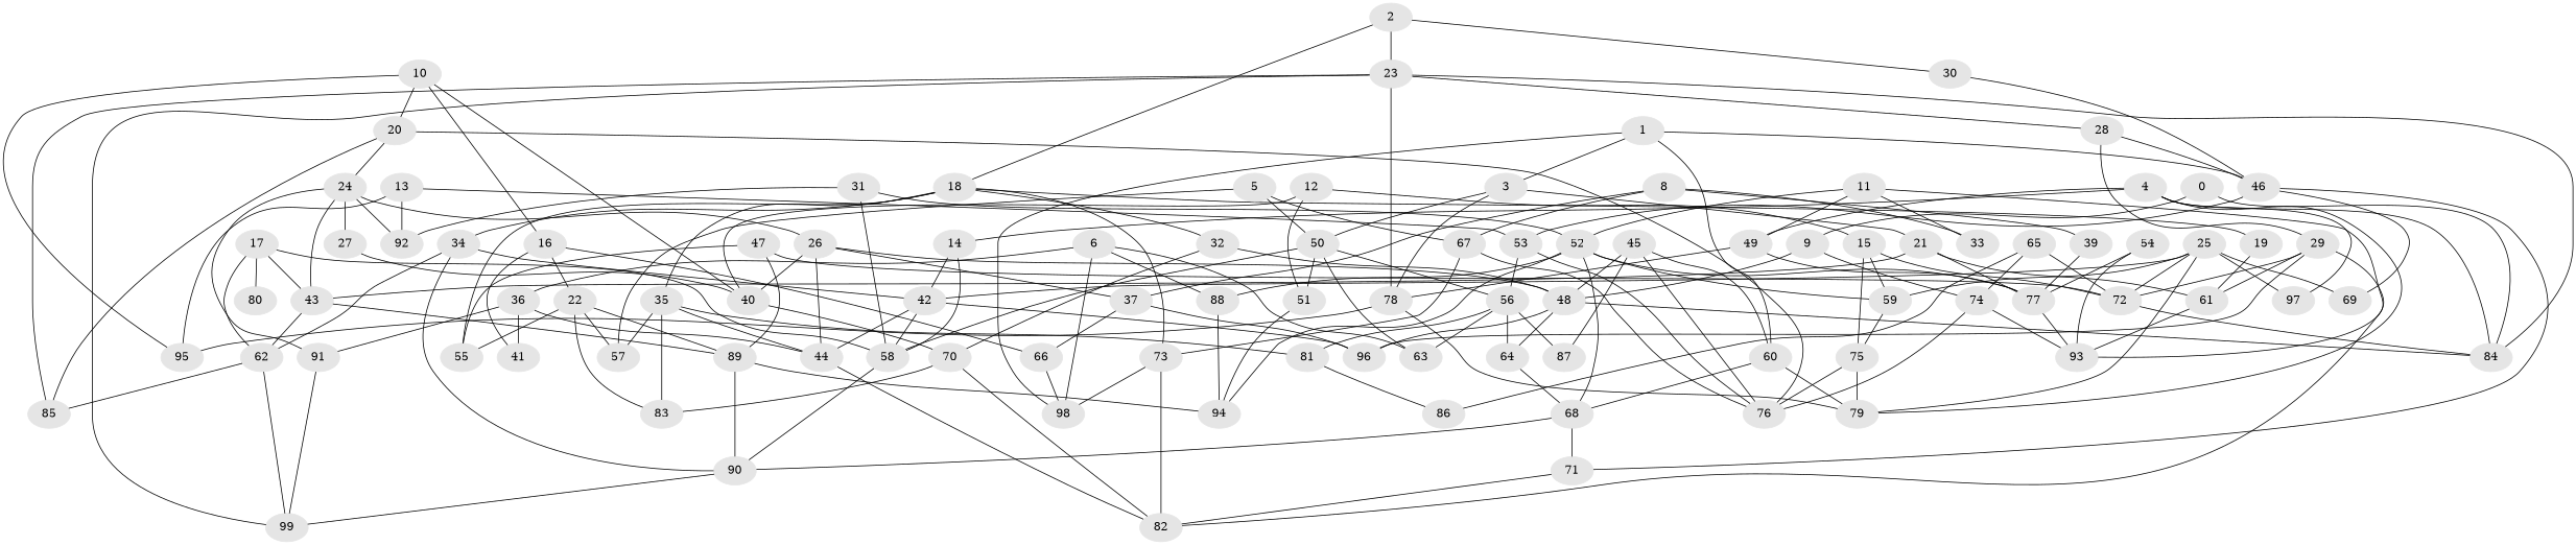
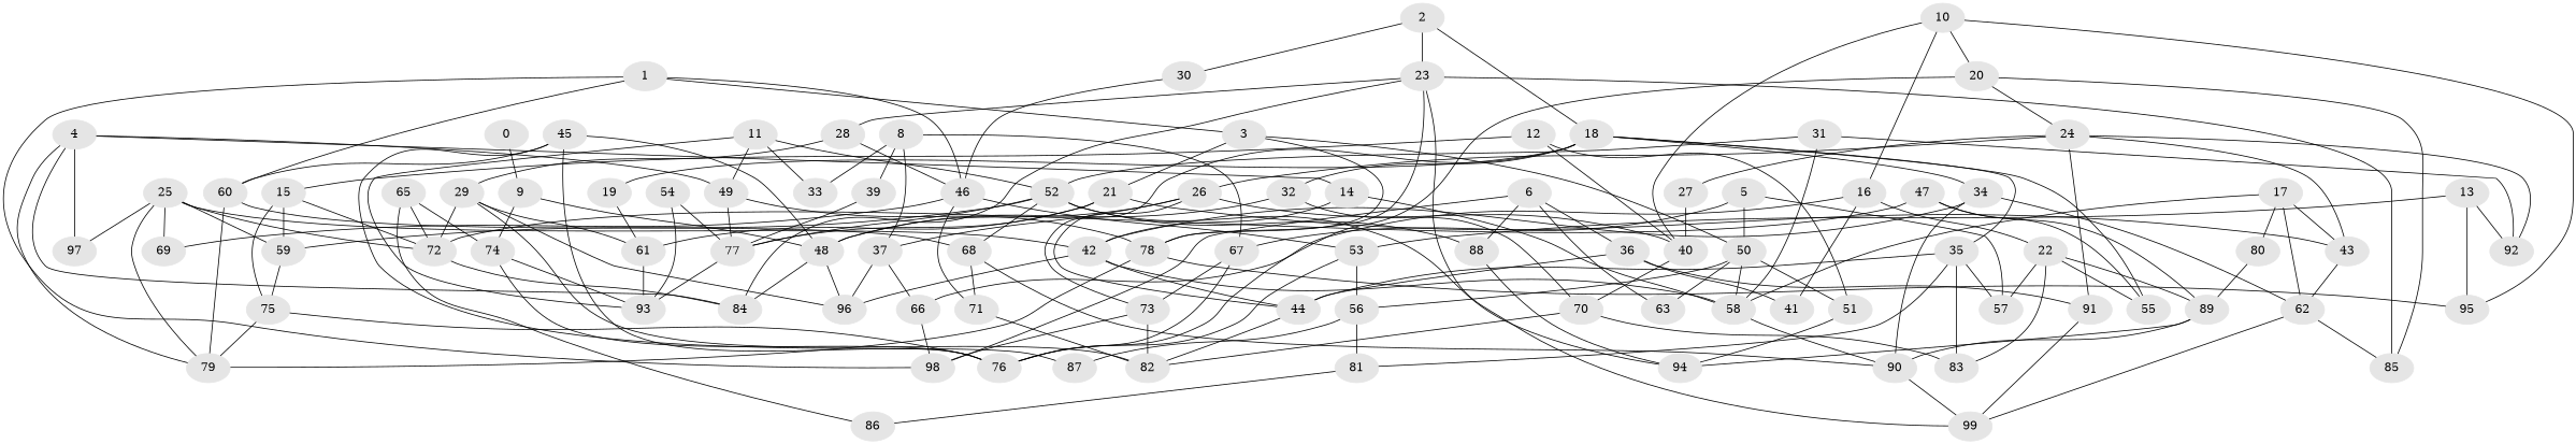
  graph {
    node [color=gray90 style=filled]
    1
    3
    46
    60
    98
    21
    50
    78
    53
    69
    71
    79
    68
    2
    18
    23
    30
    19
    32
    34
    35
    55
    73
    84
    85
    28
    99
    43
    61
    77
    63
    51
    58
    56
    95
    4
    14
    49
    97
    42
    5
    57
    67
    76
    6
    36
    88
    41
    91
    44
    94
    n52 [label=0]
    9
    48
    74
    8
    33
    37
    39
    66
    96
-   64
    93
    10
    16
    20
    40
    22
    24
    70
    11
    52
    59
    12
    15
    72
    75
    13
    92
    90
    83
    89
    17
    62
    80
    81
    82
    26
    27
    29
    25
    31
    86
    45
    87
    47
    54
    65
    1 -- 3
    1 -- 46
    1 -- 60
    1 -- 98
    3 -- 21
    3 -- 50
    3 -- 78
    46 -- 53
    46 -- 69
    46 -- 71
    60 -- 79
    60 -- 68
    21 -- 43
    21 -- 61
    21 -- 77
    50 -- 63
    50 -- 51
    50 -- 58
    50 -- 56
    78 -- 79
    78 -- 95
    53 -- 56
    53 -- 76
    71 -- 82
    68 -- 71
    68 -- 90
    2 -- 18
    2 -- 23
    2 -- 30
    18 -- 19
    18 -- 32
    18 -- 34
    18 -- 35
    18 -- 55
    18 -- 73
    23 -- 78
    23 -- 84
    23 -- 85
    23 -- 28
    23 -- 99
    30 -- 46
    19 -- 61
    32 -- 48
    32 -- 70
    34 -- 42
    34 -- 90
    34 -- 62
    35 -- 57
    35 -- 44
    35 -- 83
    35 -- 81
    73 -- 98
    73 -- 82
    28 -- 46
    28 -- 29
    43 -- 62
    61 -- 93
    77 -- 93
    51 -- 94
    58 -- 90
-   56 -- 63
-   56 -- 64
    56 -- 81
    56 -- 87
    4 -- 79
    4 -- 84
    4 -- 14
    4 -- 49
    4 -- 97
    14 -- 58
    14 -- 42
    49 -- 78
    49 -- 77
    42 -- 58
    42 -- 44
    42 -- 96
    5 -- 50
    5 -- 57
    5 -- 67
    67 -- 73
    67 -- 76
    6 -- 98
    6 -- 63
    6 -- 36
    6 -- 88
    36 -- 41
    36 -- 91
    36 -- 44
    88 -- 94
    91 -- 99
    44 -- 82
-   n52 -- 84
    n52 -- 9
    9 -- 48
    9 -- 74
    48 -- 84
    48 -- 96
-   48 -- 64
    74 -- 76
    74 -- 93
    8 -- 67
    8 -- 33
    8 -- 37
    8 -- 39
    37 -- 66
    37 -- 96
    39 -- 77
    66 -- 98
-   64 -- 68
    10 -- 95
    10 -- 16
    10 -- 20
    10 -- 40
    16 -- 41
    16 -- 66
    16 -- 22
    20 -- 85
    20 -- 76
    20 -- 24
    40 -- 70
    22 -- 55
    22 -- 57
    22 -- 83
    22 -- 89
    24 -- 43
    24 -- 91
    24 -- 92
    24 -- 26
    24 -- 27
    70 -- 83
    70 -- 82
    11 -- 49
    11 -- 33
    11 -- 93
    11 -- 52
    52 -- 68
    52 -- 77
    52 -- 88
    52 -- 94
    52 -- 59
    59 -- 75
    12 -- 51
    12 -- 40
    12 -- 15
    15 -- 59
    15 -- 72
    15 -- 75
    72 -- 84
    75 -- 79
    75 -- 76
    13 -- 53
    13 -- 95
    13 -- 92
    90 -- 99
    89 -- 94
    89 -- 90
    17 -- 43
    17 -- 58
    17 -- 62
    17 -- 80
    62 -- 85
    62 -- 99
-   43 -- 89
+   80 -- 89
    81 -- 86
    26 -- 44
    26 -- 48
    26 -- 37
    26 -- 40
    27 -- 40
    29 -- 61
    29 -- 96
    29 -- 72
    29 -- 82
    25 -- 69
    25 -- 79
    25 -- 97
    25 -- 42
    25 -- 59
    25 -- 72
    31 -- 58
    31 -- 52
    31 -- 92
    45 -- 60
    45 -- 76
    45 -- 48
    45 -- 87
    47 -- 55
    47 -- 72
    47 -- 89
    54 -- 77
    54 -- 93
    65 -- 74
    65 -- 72
    65 -- 86
  }
